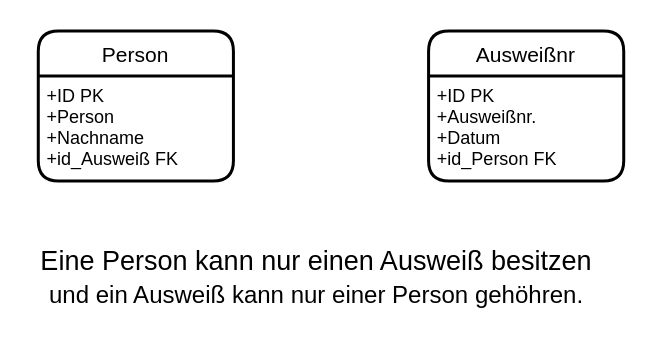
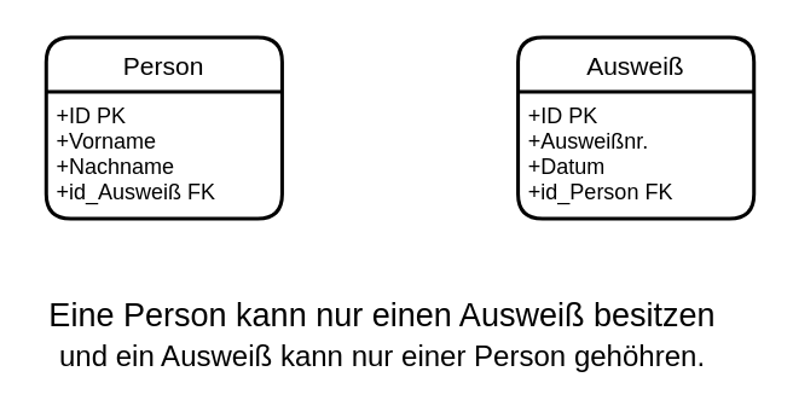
  <mxCell id="0" />
  <mxCell id="1" parent="0" />
  <mxCell id="2" value="Person" style="swimlane;childLayout=stackLayout;horizontal=1;startSize=30;horizontalStack=0;rounded=1;fontSize=14;fontStyle=0;strokeWidth=2;resizeParent=0;resizeLast=1;shadow=0;dashed=0;align=center;" parent="1" vertex="1"><mxGeometry x="25" y="20" width="130" height="100" as="geometry" /></mxCell>
- <mxCell id="3" value="+ID PK&#10;+Person&#10;+Nachname&#10;+id_Ausweiß FK&#10;&#10;&#10;" style="align=left;strokeColor=none;fillColor=none;spacingLeft=4;fontSize=12;verticalAlign=top;resizable=0;rotatable=0;part=1;" parent="2" vertex="1"><mxGeometry y="30" width="130" height="70" as="geometry" /></mxCell>
- <mxCell id="4" value="Ausweißnr" style="swimlane;childLayout=stackLayout;horizontal=1;startSize=30;horizontalStack=0;rounded=1;fontSize=14;fontStyle=0;strokeWidth=2;resizeParent=0;resizeLast=1;shadow=0;dashed=0;align=center;" parent="1" vertex="1"><mxGeometry x="285" y="20" width="130" height="100" as="geometry" /></mxCell>
+ <mxCell id="3" value="+ID PK&#10;+Vorname&#10;+Nachname&#10;+id_Ausweiß FK&#10;&#10;&#10;" style="align=left;strokeColor=none;fillColor=none;spacingLeft=4;fontSize=12;verticalAlign=top;resizable=0;rotatable=0;part=1;" parent="2" vertex="1"><mxGeometry y="30" width="130" height="70" as="geometry" /></mxCell>
+ <mxCell id="4" value="Ausweiß" style="swimlane;childLayout=stackLayout;horizontal=1;startSize=30;horizontalStack=0;rounded=1;fontSize=14;fontStyle=0;strokeWidth=2;resizeParent=0;resizeLast=1;shadow=0;dashed=0;align=center;" parent="1" vertex="1"><mxGeometry x="285" y="20" width="130" height="100" as="geometry" /></mxCell>
  <mxCell id="5" value="+ID PK&#10;+Ausweißnr.&#10;+Datum&#10;+id_Person FK&#10;&#10;" style="align=left;strokeColor=none;fillColor=none;spacingLeft=4;fontSize=12;verticalAlign=top;resizable=0;rotatable=0;part=1;" parent="4" vertex="1"><mxGeometry y="30" width="130" height="70" as="geometry" /></mxCell>
  <mxCell id="6" value="&lt;div&gt;&lt;font style=&quot;font-size: 18px&quot;&gt;Eine Person kann nur einen Ausweiß besitzen&lt;font size=&quot;3&quot;&gt; &lt;br&gt;&lt;/font&gt;&lt;/font&gt;&lt;/div&gt;&lt;div&gt;&lt;font style=&quot;font-size: 18px&quot;&gt;&lt;font size=&quot;3&quot;&gt;und e&lt;/font&gt;&lt;/font&gt;&lt;font size=&quot;3&quot;&gt;in Ausweiß kann nur einer Person gehöhren.&lt;br&gt;&lt;/font&gt;&lt;/div&gt;" style="text;html=1;resizable=0;autosize=1;align=center;verticalAlign=middle;points=[];fillColor=none;strokeColor=none;rounded=0;rotation=0;" vertex="1" parent="1"><mxGeometry x="20" y="165" width="380" height="40" as="geometry" /></mxCell>
